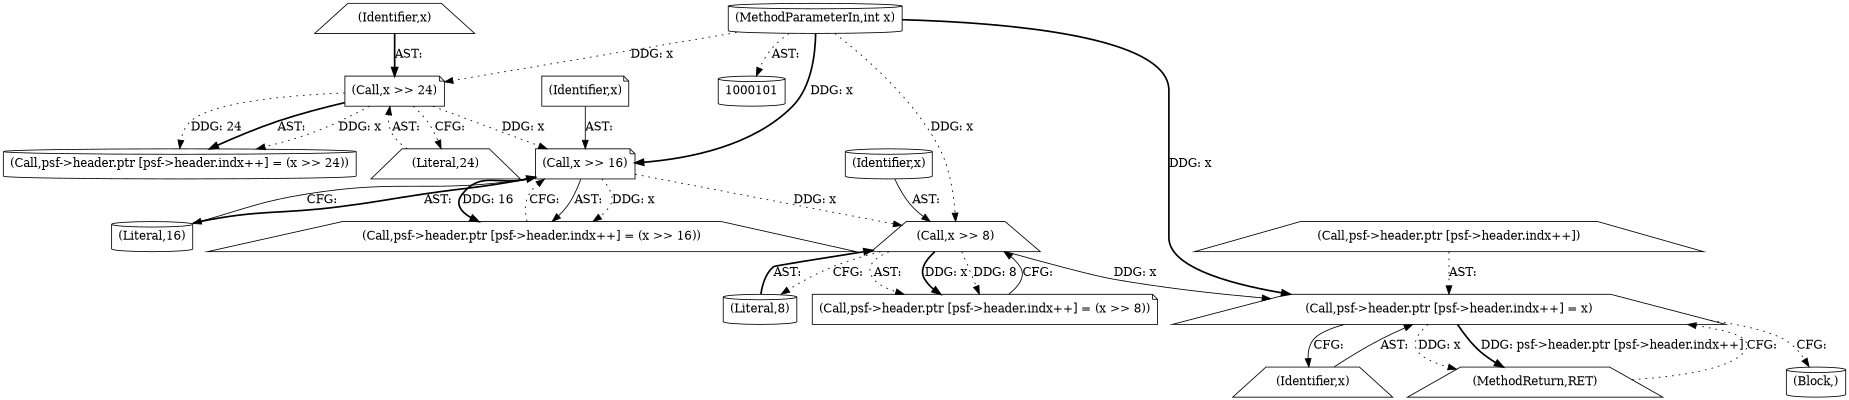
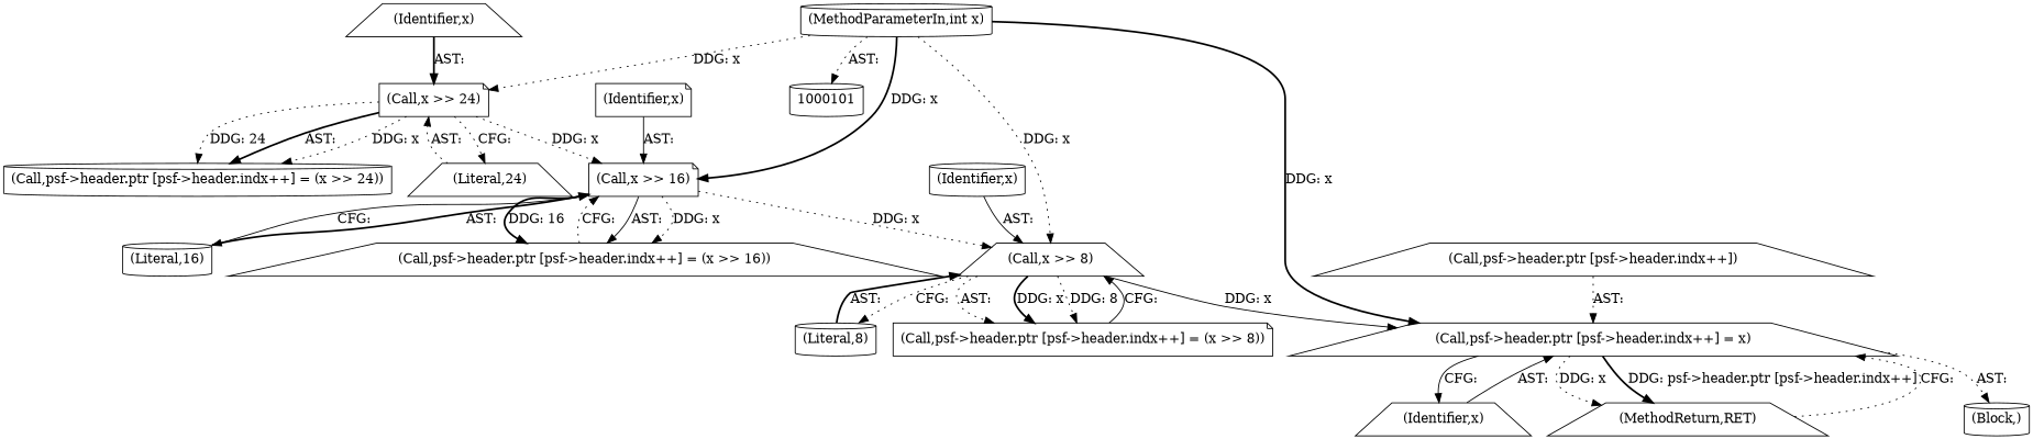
  digraph {
    node [shape=trapezium]
    edge [style=dotted]
    n1 [label="(Call,psf->header.ptr [psf->header.indx++] = x)"]
    n2 [label="(Identifier,x)"]
    n3 [label="(MethodReturn,RET)"]
    n4 [label="(Block,)" shape=cylinder]
    n5 [label="(Call,x >> 8)"]
    n6 [label="(Literal,8)" shape=cylinder]
    n7 [label="(Call,psf->header.ptr [psf->header.indx++] = (x >> 8))" shape=note]
    n8 [label="(Call,x >> 16)" shape=note]
    n9 [label="(Call,psf->header.ptr [psf->header.indx++] = (x >> 16))"]
    n10 [label="(Literal,16)" shape=cylinder]
    n11 [label="(Call,x >> 24)" shape=note]
    n12 [label="(Call,psf->header.ptr [psf->header.indx++] = (x >> 24))" shape=cylinder]
    n13 [label="(Literal,24)"]
    n14 [label="(MethodParameterIn,int x)" shape=cylinder]
    1000101 [shape=cylinder]
    n16 [label="(Identifier,x)" shape=cylinder]
    n17 [label="(Identifier,x)" shape=note]
    n18 [label="(Identifier,x)"]
    n19 [label="(Call,psf->header.ptr [psf->header.indx++])"]
    n1 -> n2 [label="CFG: " style=solid]
    n1 -> n3 [label="DDG: x"]
    n1 -> n3 [label="DDG: psf->header.ptr [psf->header.indx++]" style=bold]
-   n1 -> n4 [label="CFG: "]
+   n1 -> n4 [label="AST: "]
    n2 -> n1 [label="AST: " style=solid]
    n3 -> n1 [label="CFG: "]
    n5 -> n1 [label="DDG: x" style=solid]
    n5 -> n6 [label="CFG: "]
    n5 -> n7 [label="AST: "]
    n5 -> n7 [label="DDG: x" style=bold]
    n5 -> n7 [label="DDG: 8"]
    n6 -> n5 [label="AST: " style=bold]
    n7 -> n5 [label="CFG: " style=solid]
    n8 -> n5 [label="DDG: x"]
    n8 -> n9 [label="AST: " style=solid]
    n8 -> n9 [label="DDG: x"]
    n8 -> n9 [label="DDG: 16" style=bold]
    n8 -> n10 [label="CFG: " style=solid]
    n9 -> n8 [label="CFG: "]
    n10 -> n8 [label="AST: " style=bold]
    n11 -> n8 [label="DDG: x"]
    n11 -> n12 [label="AST: " style=bold]
    n11 -> n12 [label="DDG: x"]
    n11 -> n12 [label="DDG: 24"]
    n11 -> n13 [label="CFG: "]
    n13 -> n11 [label="AST: "]
    n14 -> n1 [label="DDG: x" style=bold]
    n14 -> n5 [label="DDG: x"]
    n14 -> n8 [label="DDG: x" style=bold]
    n14 -> n11 [label="DDG: x"]
    n14 -> 1000101 [label="AST: "]
    n16 -> n5 [label="AST: " style=solid]
    n17 -> n8 [label="AST: " style=solid]
    n18 -> n11 [label="AST: " style=bold]
    n19 -> n1 [label="AST: "]
  }
